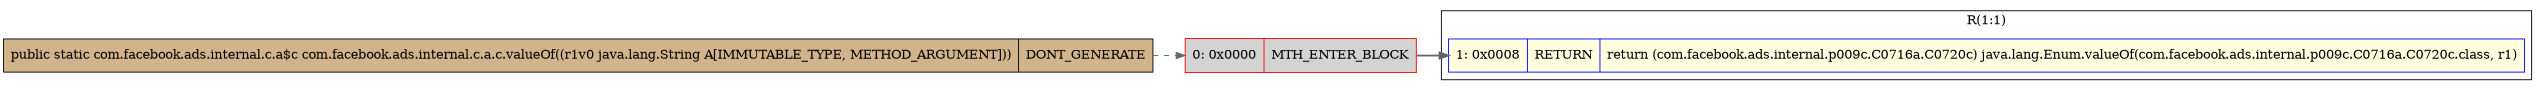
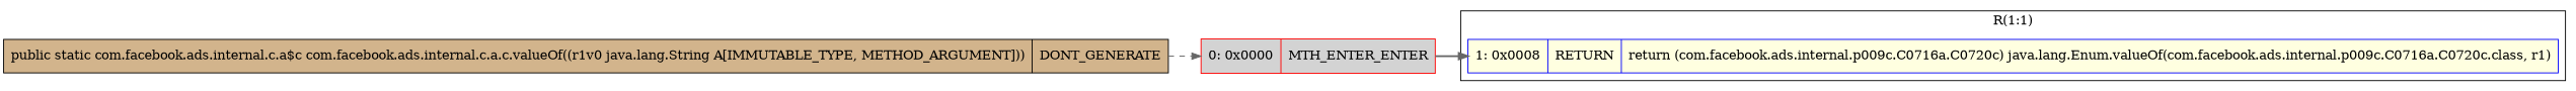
  digraph {
    rankdir=LR
    node [shape=record style=filled]
    edge [color=gray40]
    n1 [color=blue label="{1\:\ 0x0008|RETURN\l|return (com.facebook.ads.internal.p009c.C0716a.C0720c) java.lang.Enum.valueOf(com.facebook.ads.internal.p009c.C0716a.C0720c.class, r1)\l}" fillcolor=lightyellow]
-   n2 [color=red label="{0\:\ 0x0000|MTH_ENTER_BLOCK\l}" fillcolor=lightgrey]
+   n2 [color=red label="{0\:\ 0x0000|MTH_ENTER_ENTER\l}" fillcolor=lightgrey]
    n3 [label="{public static com.facebook.ads.internal.c.a$c com.facebook.ads.internal.c.a.c.valueOf((r1v0 java.lang.String A[IMMUTABLE_TYPE, METHOD_ARGUMENT]))  | DONT_GENERATE\l}" fillcolor=tan]
    subgraph cluster_1 {
      label="R(1:1)"
      n1
    }
    n2 -> n1 [style=bold]
    n3 -> n2 [style=dashed]
  }
